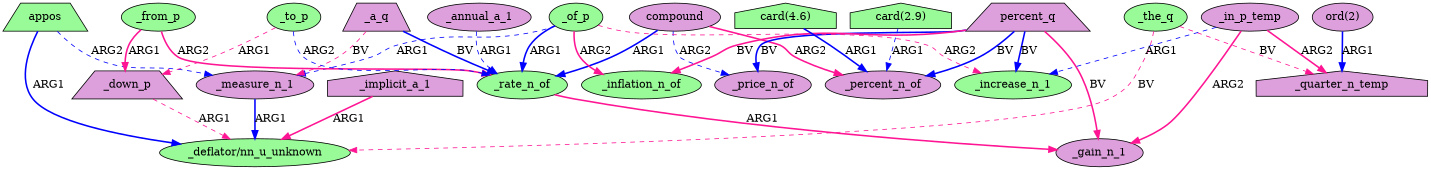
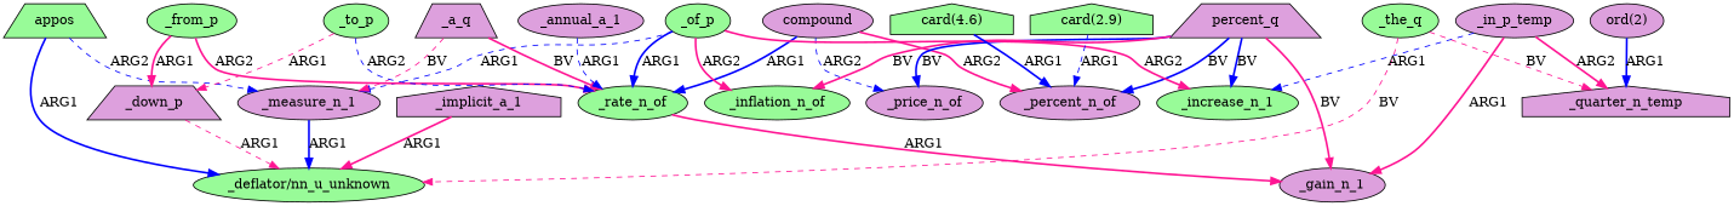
  digraph {
    node [fillcolor=plum shape=ellipse style=filled]
    edge [color=blue style=bold]
    appos [fillcolor=palegreen shape=trapezium]
    "_deflator/nn_u_unknown" [fillcolor=palegreen]
    _measure_n_1
    compound
    _price_n_of
    _rate_n_of [fillcolor=palegreen]
    _percent_n_of
    _gain_n_1
    n9 [label=percent_q shape=trapezium]
    _inflation_n_of [fillcolor=palegreen]
    _increase_n_1 [fillcolor=palegreen]
    _of_p [fillcolor=palegreen]
    _implicit_a_1 [shape=house]
    _from_p [fillcolor=palegreen]
    _down_p [shape=trapezium]
    _the_q [fillcolor=palegreen]
    _quarter_n_temp [shape=house]
    "ord(2)"
    _a_q [shape=trapezium]
    _in_p_temp
    "card(4.6)" [fillcolor=palegreen shape=house]
    "card(2.9)" [fillcolor=palegreen shape=house]
    _annual_a_1
    _to_p [fillcolor=palegreen]
    appos -> "_deflator/nn_u_unknown" [label=ARG1]
    appos -> _measure_n_1 [label=ARG2 style=dashed]
    _measure_n_1 -> "_deflator/nn_u_unknown" [label=ARG1]
    compound -> _price_n_of [label=ARG2 style=dashed]
    compound -> _rate_n_of [label=ARG1]
    compound -> _percent_n_of [color=deeppink label=ARG2]
    _rate_n_of -> _gain_n_1 [color=deeppink label=ARG1]
    n9 -> _price_n_of [label=BV]
    n9 -> _percent_n_of [label=BV]
    n9 -> _gain_n_1 [color=deeppink label=BV]
    n9 -> _inflation_n_of [color=deeppink label=BV]
    n9 -> _increase_n_1 [label=BV]
    _of_p -> _measure_n_1 [label=ARG1 style=dashed]
    _of_p -> _rate_n_of [label=ARG1]
    _of_p -> _inflation_n_of [color=deeppink label=ARG2]
-   _of_p -> _increase_n_1 [color=deeppink label=ARG2 style=dashed]
+   _of_p -> _increase_n_1 [color=deeppink label=ARG2]
    _implicit_a_1 -> "_deflator/nn_u_unknown" [color=deeppink label=ARG1]
    _from_p -> _rate_n_of [color=deeppink label=ARG2]
    _from_p -> _down_p [color=deeppink label=ARG1]
    _down_p -> "_deflator/nn_u_unknown" [color=deeppink label=ARG1 style=dashed]
    _the_q -> "_deflator/nn_u_unknown" [color=deeppink label=BV style=dashed]
    _the_q -> _quarter_n_temp [color=deeppink label=BV style=dashed]
    "ord(2)" -> _quarter_n_temp [label=ARG1]
    _a_q -> _measure_n_1 [color=deeppink label=BV style=dashed]
-   _a_q -> _rate_n_of [label=BV]
-   _in_p_temp -> _gain_n_1 [color=deeppink label=ARG2]
+   _a_q -> _rate_n_of [color=deeppink label=BV]
+   _in_p_temp -> _gain_n_1 [color=deeppink label=ARG1]
    _in_p_temp -> _increase_n_1 [label=ARG1 style=dashed]
    _in_p_temp -> _quarter_n_temp [color=deeppink label=ARG2]
    "card(4.6)" -> _percent_n_of [label=ARG1]
    "card(2.9)" -> _percent_n_of [label=ARG1 style=dashed]
    _annual_a_1 -> _rate_n_of [label=ARG1 style=dashed]
    _to_p -> _rate_n_of [label=ARG2 style=dashed]
    _to_p -> _down_p [color=deeppink label=ARG1 style=dashed]
  }
